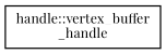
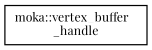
  digraph {
    rankdir=LR
    fontname="Playfair Display"
-   n1 [color=black fillcolor=white fontname="Playfair Display" fontsize=10 height=0.2 label="handle::vertex_buffer\l_handle" shape=record style=filled width=0.4]
+   n1 [color=black fillcolor=white fontname="Playfair Display" fontsize=10 height=0.2 label="moka::vertex_buffer\l_handle" shape=record style=filled width=0.4]
  }
